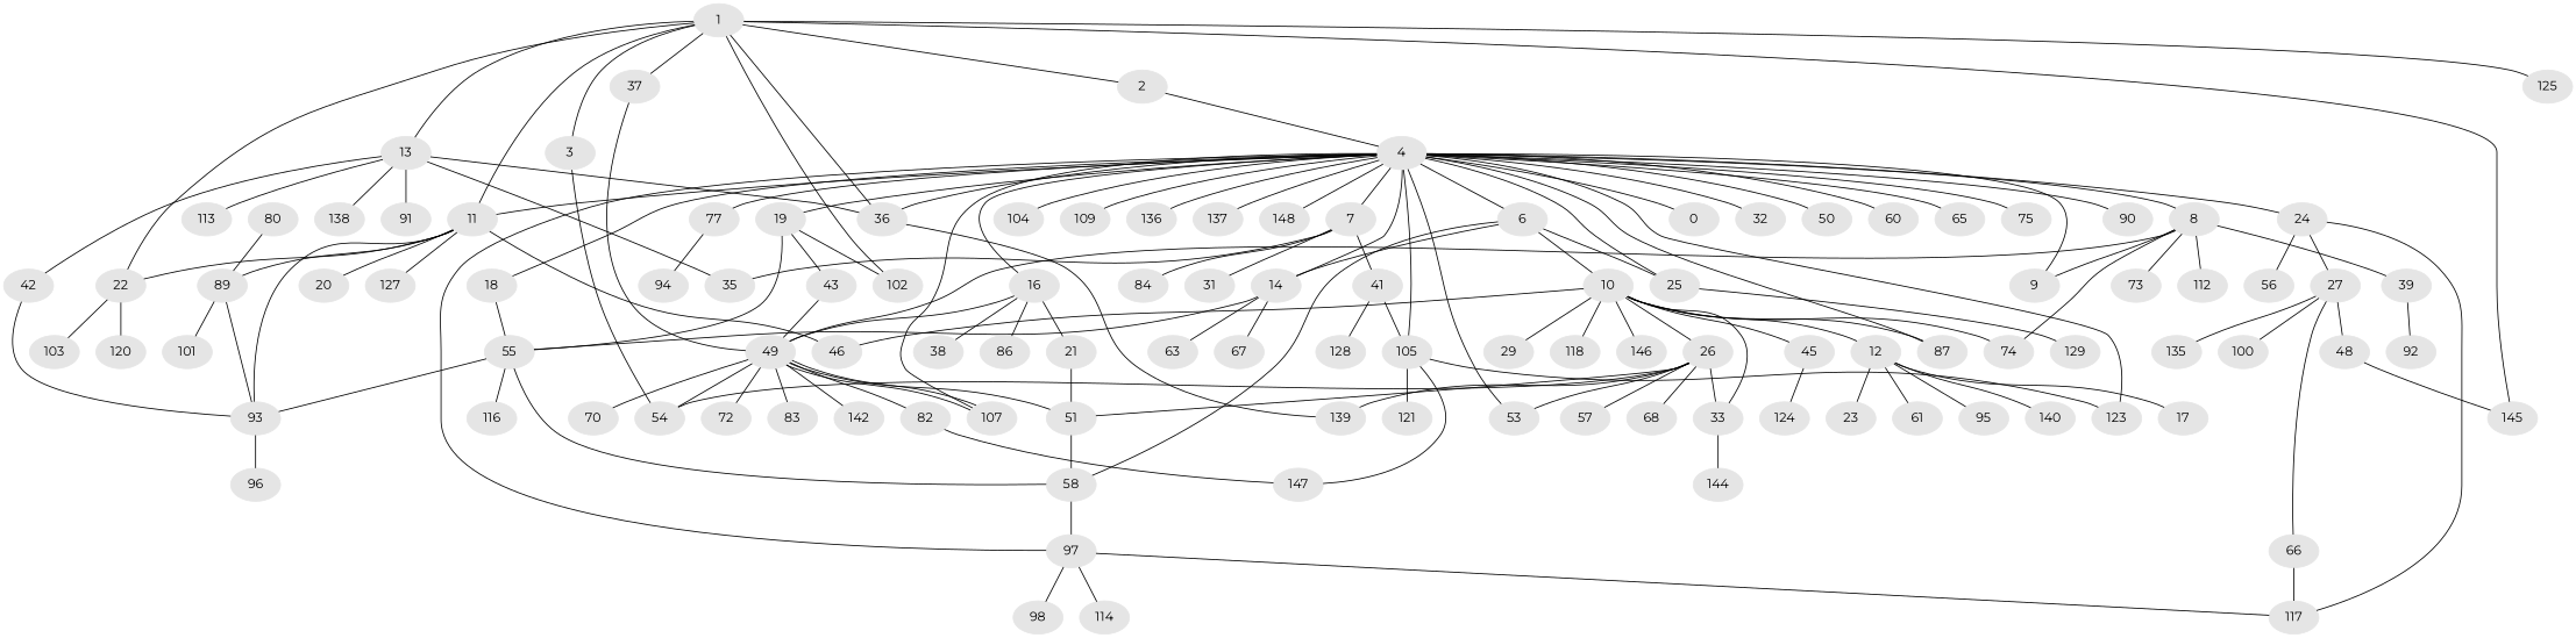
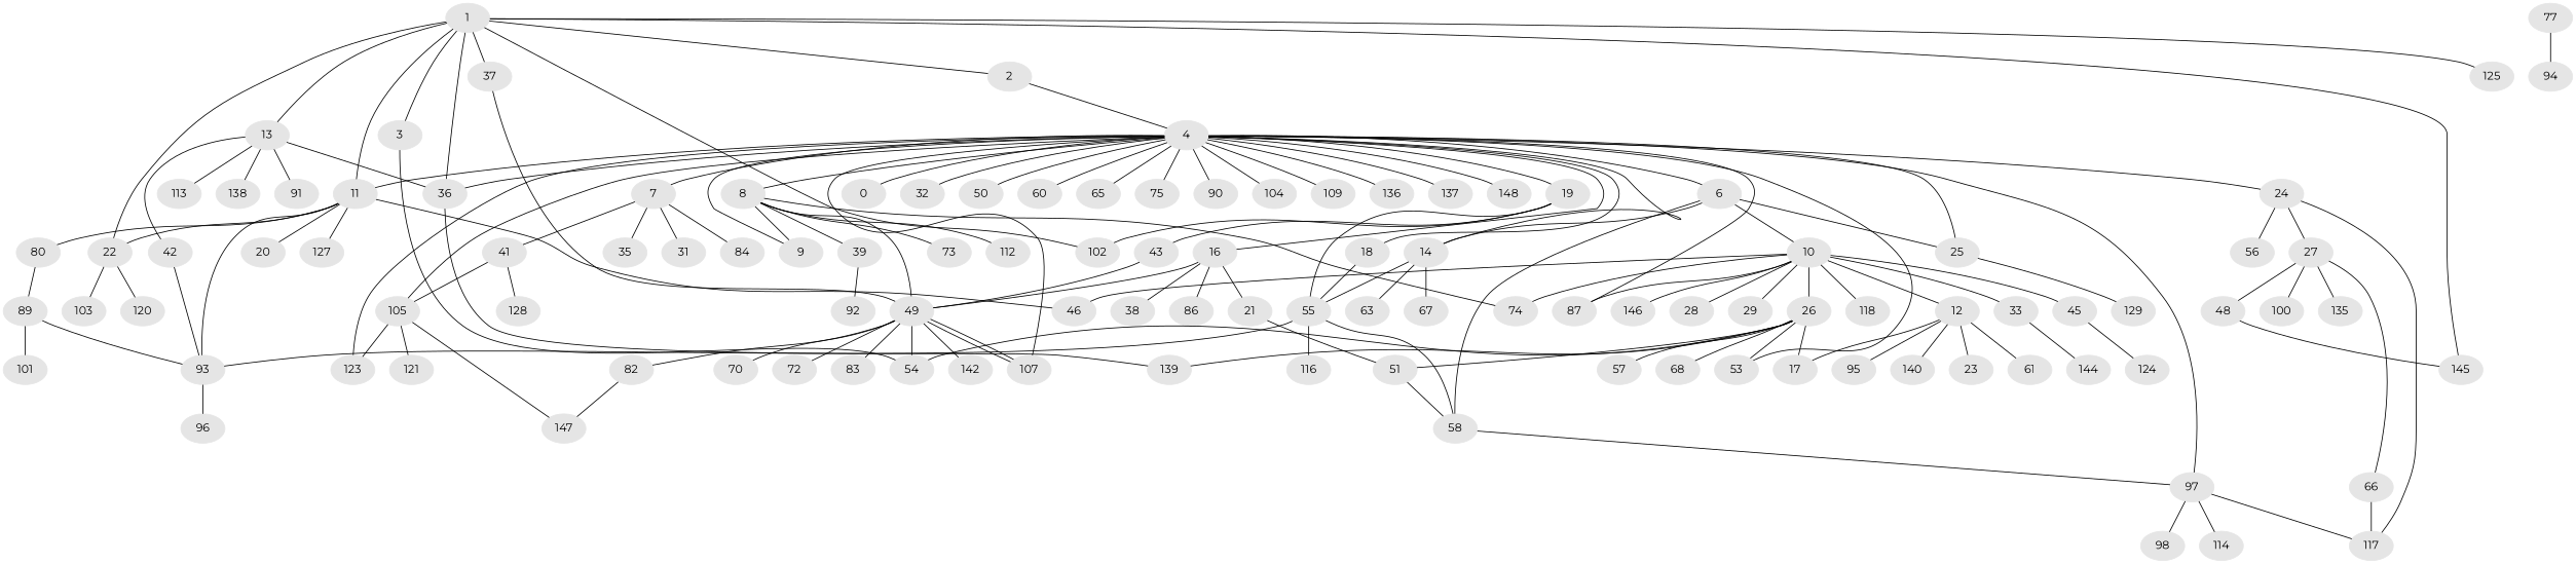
  graph {
    fontname=Montserrat
    node [color=gray90 fontname=Montserrat style=filled]
    edge [fontname=Montserrat]
    1 [super="+78"]
    2
    3 [super="+69"]
    11 [super="+115"]
    13 [super="+64"]
    22 [super="+134"]
    36
    37 [super="+131"]
    102
    125
    145
    4 [super="+15"]
    54 [super="+81"]
    46 [super="+52"]
    20
    80
    93
    127
    35 [super="+79"]
    42
    91
    113
    138
    103
    120
    139
    49 [super="+62"]
    n28 [label=0]
    6 [super="+122"]
    7 [super="+30"]
    8
    9
    14 [super="+44"]
    16 [super="+34"]
    18
    19 [super="+40"]
    24
    25
    32
    50
    53
    60
    65
    75
    77 [super="+88"]
    87
    90
    97 [super="+110"]
    104
    105
    107 [super="+143"]
    109
    123
    136
    137
    148
    10 [super="+47"]
    58 [super="+85"]
    31
    41
    84 [super="+132"]
    39
    73
    74
    112
    55 [super="+59"]
    63
    67
    21
    38 [super="+76"]
    86
    43 [super="+126"]
    27 [super="+71"]
    56
    117 [super="+133"]
    129
    94
    98
    114
    147
    121
    12 [super="+108"]
    26 [super="+141"]
+   28
    29
    33
    45
    118
    146
    128
    92
    51 [super="+111"]
    70
    72 [super="+99"]
    82
    83
    142
    17
    23
    61
    95
    140
    57 [super="+130"]
    68
    144
    124
    89 [super="+106"]
    96
    116
    48 [super="+119"]
    66
    100
    135
    101
    1 -- 2
    1 -- 3
    1 -- 11
    1 -- 13
    1 -- 22
    1 -- 36
    1 -- 37
    1 -- 102
    1 -- 125
    1 -- 145
    2 -- 4
    3 -- 54
    11 -- 22
    11 -- 46
    11 -- 20
-   11 -- 89
+   11 -- 80
    11 -- 93
    11 -- 127
    13 -- 36
-   13 -- 35
    13 -- 42
    13 -- 91
    13 -- 113
    13 -- 138
    22 -- 103
    22 -- 120
    36 -- 139
    37 -- 49
    4 -- 11 [weight=2]
    4 -- 36
    4 -- n28
    4 -- 6
    4 -- 7
    4 -- 8
    4 -- 9
    4 -- 14
    4 -- 16
    4 -- 18
    4 -- 19
    4 -- 24
    4 -- 25
    4 -- 32
    4 -- 50
    4 -- 53
    4 -- 60
    4 -- 65
    4 -- 75
-   4 -- 77
    4 -- 87
    4 -- 90
    4 -- 97
    4 -- 104
    4 -- 105
    4 -- 107
    4 -- 109
    4 -- 123
    4 -- 136
    4 -- 137
    4 -- 148
    80 -- 89
    93 -- 96
    42 -- 93
    49 -- 54
    49 -- 107
    49 -- 107
-   49 -- 51
    49 -- 70
    49 -- 72
    49 -- 82
    49 -- 83
    49 -- 142
    6 -- 14
    6 -- 25
    6 -- 10
    6 -- 58
    7 -- 35
    7 -- 31
    7 -- 41
    7 -- 84
    8 -- 49
    8 -- 9
    8 -- 39
    8 -- 73
    8 -- 74
    8 -- 112
    14 -- 55
    14 -- 63
    14 -- 67
    16 -- 49
    16 -- 21
    16 -- 38
    16 -- 86
    18 -- 55
    19 -- 102
    19 -- 55
    19 -- 43
    24 -- 27
    24 -- 56
    24 -- 117
    25 -- 129
    77 -- 94
    97 -- 117
    97 -- 98
    97 -- 114
    105 -- 123
    105 -- 147
    105 -- 121
    10 -- 46
    10 -- 87
    10 -- 74
    10 -- 12
    10 -- 26 [weight=2]
+   10 -- 28
    10 -- 29
    10 -- 33
    10 -- 45
    10 -- 118
    10 -- 146
    58 -- 97
    41 -- 105
    41 -- 128
    39 -- 92
    55 -- 93
    55 -- 58
    55 -- 116
    21 -- 51
    43 -- 49
    27 -- 48
    27 -- 66
    27 -- 100
    27 -- 135
    12 -- 17
    12 -- 23
    12 -- 61
    12 -- 95
    12 -- 140
    26 -- 54
    26 -- 139
    26 -- 53
-   26 -- 33
+   26 -- 17
    26 -- 51
    26 -- 57
    26 -- 68
    33 -- 144
    45 -- 124
    51 -- 58
    82 -- 147
    89 -- 93
    89 -- 101
    48 -- 145
    66 -- 117
  }
